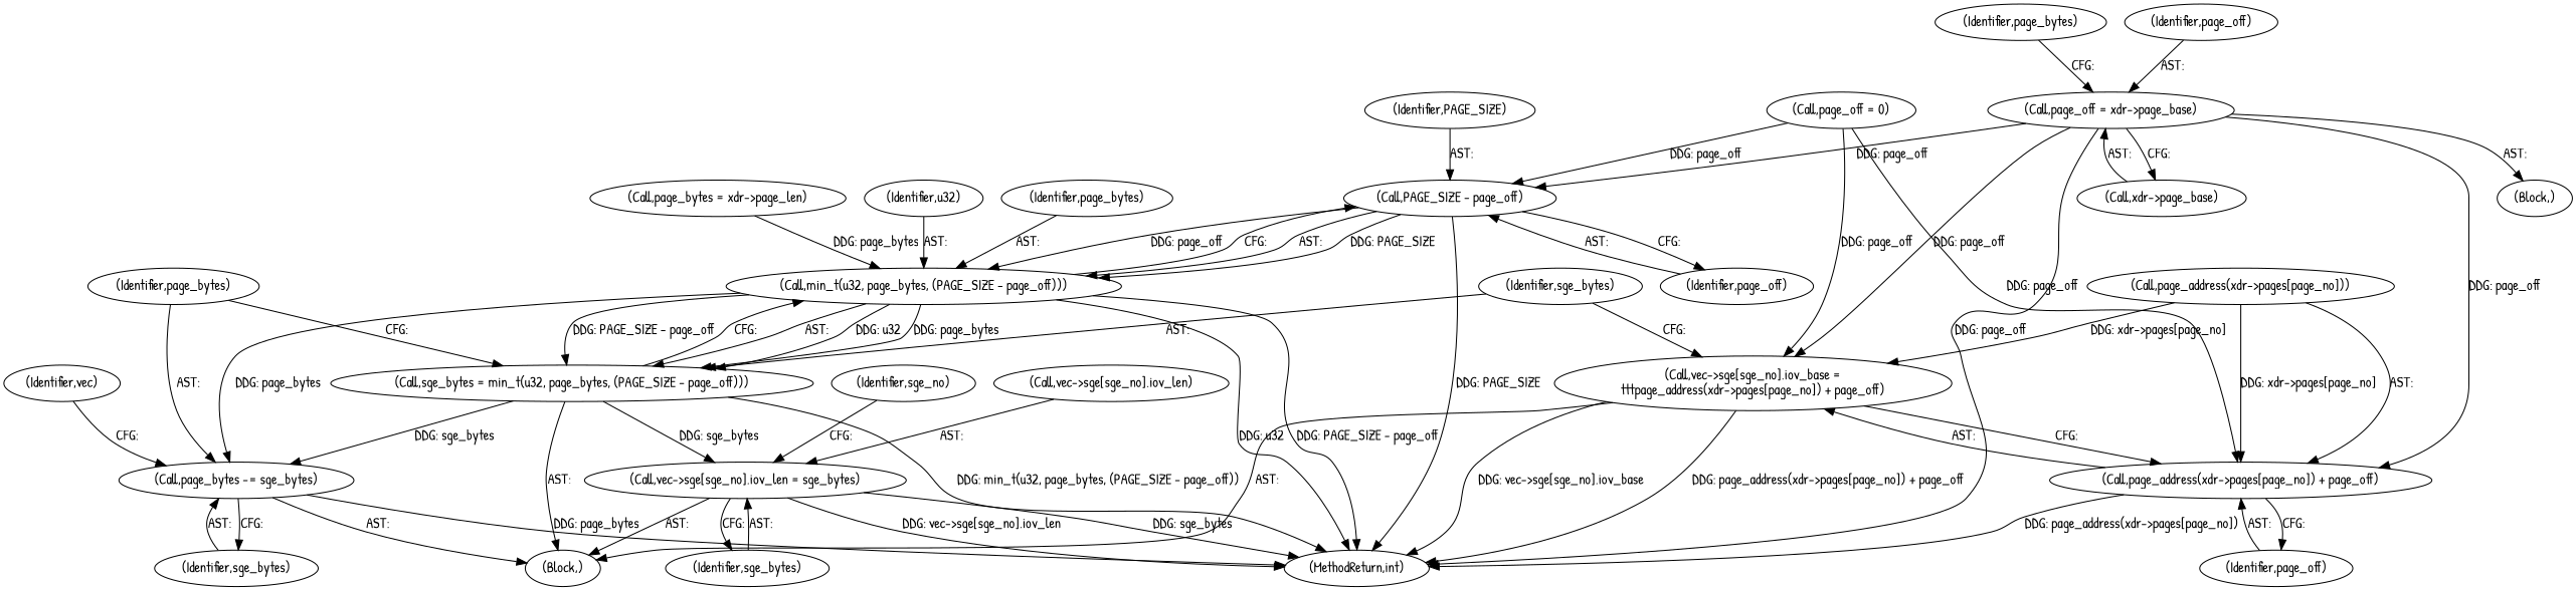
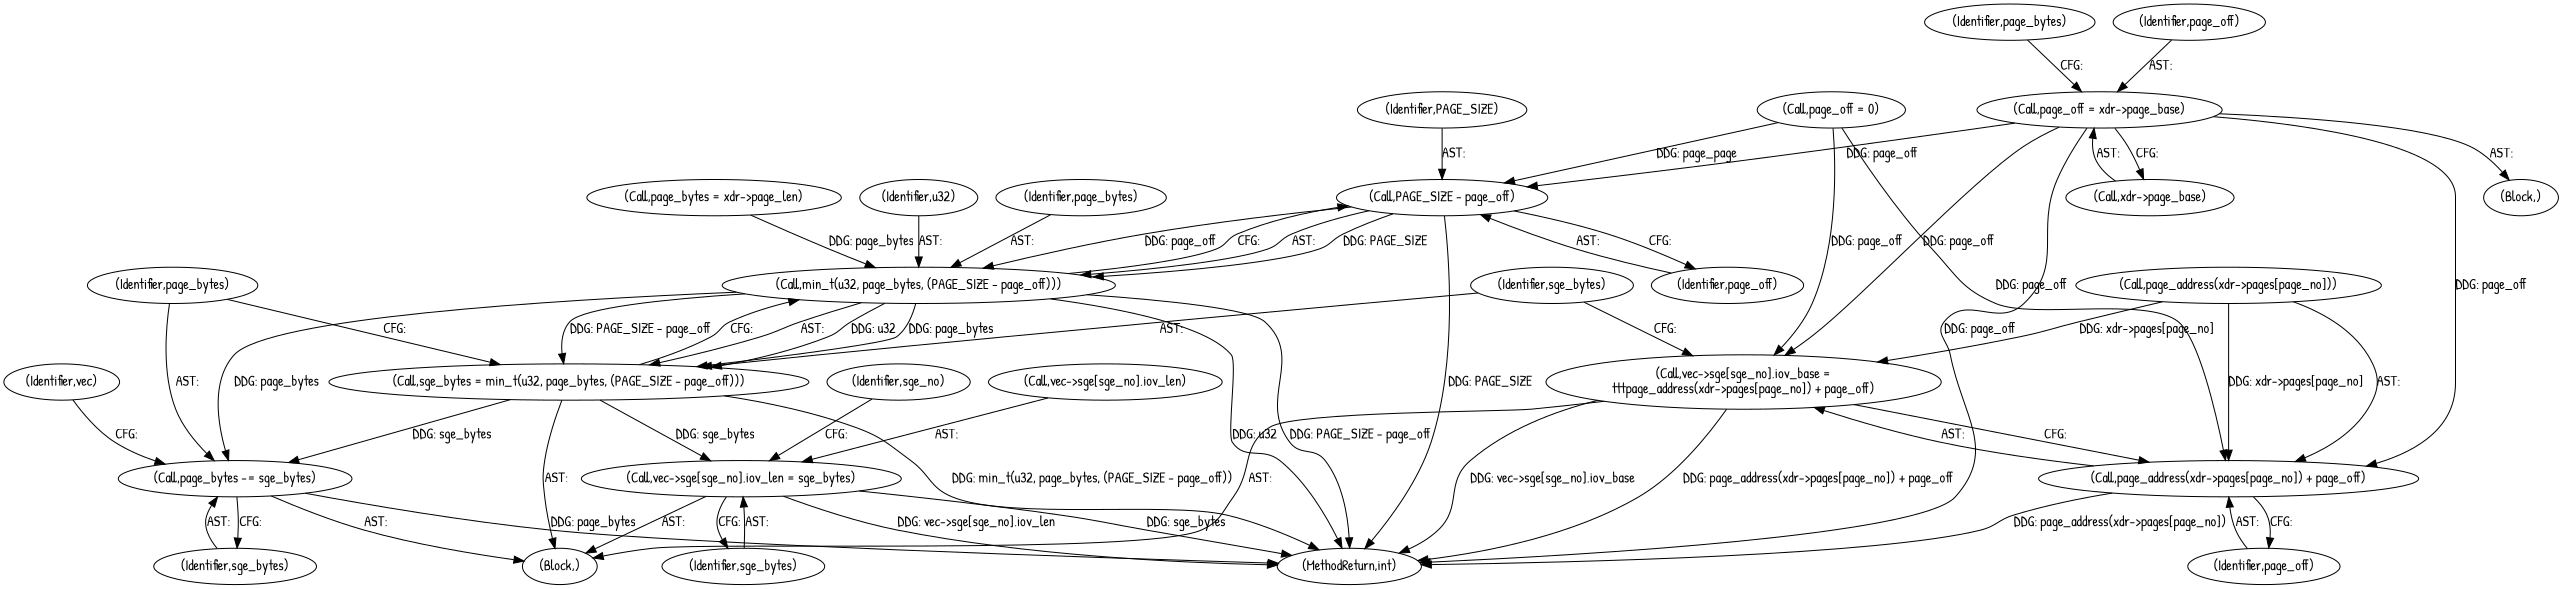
  digraph {
    fontname="Patrick Hand"
    node [fontname="Patrick Hand"]
    edge [fontname="Patrick Hand"]
    n1 [label="(Call,page_off = xdr->page_base)"]
    n2 [label="(Call,vec->sge[sge_no].iov_base =\n\t\t\tpage_address(xdr->pages[page_no]) + page_off)"]
    n3 [label="(Call,page_address(xdr->pages[page_no]) + page_off)"]
    n4 [label="(Call,PAGE_SIZE - page_off)"]
    n5 [label="(Block,)"]
    n6 [label="(Call,xdr->page_base)"]
    n7 [label="(MethodReturn,int)"]
    n8 [label="(Block,)"]
    n9 [label="(Identifier,page_off)"]
    n10 [label="(Call,min_t(u32, page_bytes, (PAGE_SIZE - page_off)))"]
    n11 [label="(Identifier,page_off)"]
    n12 [label="(Call,sge_bytes = min_t(u32, page_bytes, (PAGE_SIZE - page_off)))"]
    n13 [label="(Call,page_bytes -= sge_bytes)"]
    n14 [label="(Call,vec->sge[sge_no].iov_len = sge_bytes)"]
    n15 [label="(Identifier,sge_bytes)"]
    n16 [label="(Identifier,sge_bytes)"]
    n17 [label="(Identifier,PAGE_SIZE)"]
    n18 [label="(Identifier,u32)"]
    n19 [label="(Call,page_bytes = xdr->page_len)"]
    n20 [label="(Identifier,vec)"]
    n21 [label="(Identifier,page_bytes)"]
    n22 [label="(Call,vec->sge[sge_no].iov_len)"]
    n23 [label="(Identifier,page_bytes)"]
    n24 [label="(Identifier,sge_no)"]
    n25 [label="(Call,page_off = 0)"]
    n26 [label="(Call,page_address(xdr->pages[page_no]))"]
    n27 [label="(Identifier,sge_bytes)"]
    n28 [label="(Identifier,page_off)"]
    n29 [label="(Identifier,page_bytes)"]
    n1 -> n2 [label="DDG: page_off"]
    n1 -> n3 [label="DDG: page_off"]
    n1 -> n4 [label="DDG: page_off"]
    n1 -> n5 [label="AST: "]
    n1 -> n6 [label="CFG: "]
    n1 -> n7 [label="DDG: page_off"]
    n2 -> n3 [label="CFG: "]
    n2 -> n7 [label="DDG: page_address(xdr->pages[page_no]) + page_off"]
    n2 -> n7 [label="DDG: vec->sge[sge_no].iov_base"]
    n2 -> n8 [label="AST: "]
    n3 -> n2 [label="AST: "]
    n3 -> n7 [label="DDG: page_address(xdr->pages[page_no])"]
    n3 -> n9 [label="CFG: "]
    n4 -> n7 [label="DDG: PAGE_SIZE"]
    n4 -> n10 [label="AST: "]
    n4 -> n10 [label="DDG: PAGE_SIZE"]
    n4 -> n10 [label="DDG: page_off"]
    n4 -> n11 [label="CFG: "]
    n6 -> n1 [label="AST: "]
    n9 -> n3 [label="AST: "]
    n10 -> n4 [label="CFG: "]
    n10 -> n7 [label="DDG: PAGE_SIZE - page_off"]
    n10 -> n7 [label="DDG: u32"]
    n10 -> n12 [label="AST: "]
    n10 -> n12 [label="DDG: u32"]
    n10 -> n12 [label="DDG: page_bytes"]
    n10 -> n12 [label="DDG: PAGE_SIZE - page_off"]
    n10 -> n13 [label="DDG: page_bytes"]
    n11 -> n4 [label="AST: "]
    n12 -> n7 [label="DDG: min_t(u32, page_bytes, (PAGE_SIZE - page_off))"]
    n12 -> n8 [label="AST: "]
    n12 -> n10 [label="CFG: "]
    n12 -> n13 [label="DDG: sge_bytes"]
    n12 -> n14 [label="DDG: sge_bytes"]
    n13 -> n7 [label="DDG: page_bytes"]
    n13 -> n8 [label="AST: "]
    n13 -> n15 [label="CFG: "]
    n14 -> n7 [label="DDG: sge_bytes"]
    n14 -> n7 [label="DDG: vec->sge[sge_no].iov_len"]
    n14 -> n8 [label="AST: "]
    n14 -> n16 [label="CFG: "]
    n15 -> n13 [label="AST: "]
    n16 -> n14 [label="AST: "]
    n17 -> n4 [label="AST: "]
    n18 -> n10 [label="AST: "]
    n19 -> n10 [label="DDG: page_bytes"]
    n20 -> n13 [label="CFG: "]
    n21 -> n1 [label="CFG: "]
    n22 -> n14 [label="AST: "]
    n23 -> n10 [label="AST: "]
    n24 -> n14 [label="CFG: "]
    n25 -> n2 [label="DDG: page_off"]
    n25 -> n3 [label="DDG: page_off"]
-   n25 -> n4 [label="DDG: page_off"]
+   n25 -> n4 [label="DDG: page_page"]
    n26 -> n2 [label="DDG: xdr->pages[page_no]"]
    n26 -> n3 [label="AST: "]
    n26 -> n3 [label="DDG: xdr->pages[page_no]"]
    n27 -> n2 [label="CFG: "]
    n27 -> n12 [label="AST: "]
    n28 -> n1 [label="AST: "]
    n29 -> n12 [label="CFG: "]
    n29 -> n13 [label="AST: "]
  }
